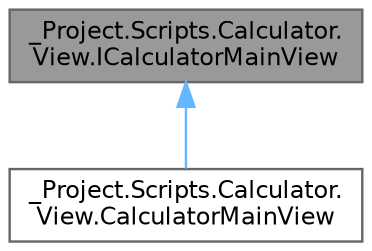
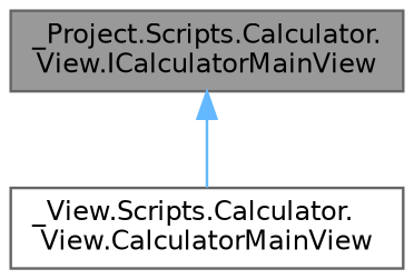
  digraph {
    node [color=gray40 fontname=Helvetica fontsize=10 shape=box style=filled]
    n1 [fillcolor=grey60 fontcolor=black height=0.2 label="_Project.Scripts.Calculator.\lView.ICalculatorMainView" width=0.4]
-   n2 [fillcolor=white height=0.2 label="_Project.Scripts.Calculator.\lView.CalculatorMainView" width=0.4]
+   n2 [fillcolor=white height=0.2 label="_View.Scripts.Calculator.\lView.CalculatorMainView" width=0.4]
    n1 -> n2 [color=steelblue1 dir=back fontname=Helvetica fontsize=10 labelfontname=Helvetica labelfontsize=10 style=solid]
  }
